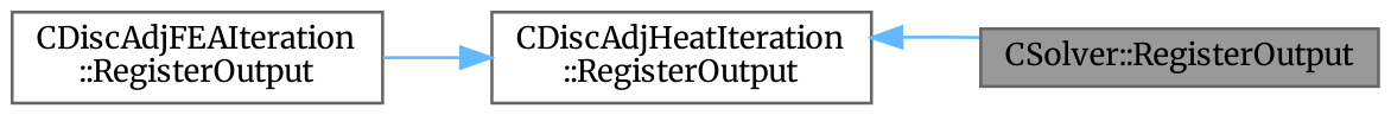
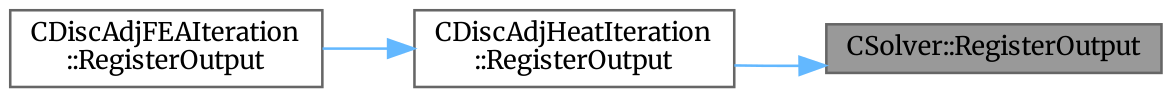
  digraph {
    fontname=Merriweather
    rankdir=RL
    node [color=grey40 fillcolor=white fontname=Merriweather fontsize=10 shape=box style=filled]
    edge [color=steelblue1 dir=back fontname=Merriweather fontsize=10 labelfontname=Helvetica labelfontsize=10 style=solid]
    n1 [color=gray40 fillcolor=grey60 fontcolor=black height=0.2 label="CSolver::RegisterOutput" width=0.4]
    n2 [height=0.2 label="CDiscAdjHeatIteration\l::RegisterOutput" width=0.4]
    n3 [height=0.2 label="CDiscAdjFEAIteration\l::RegisterOutput" width=0.4]
-   n2 -> n1
+   n1 -> n2
    n2 -> n3
  }
